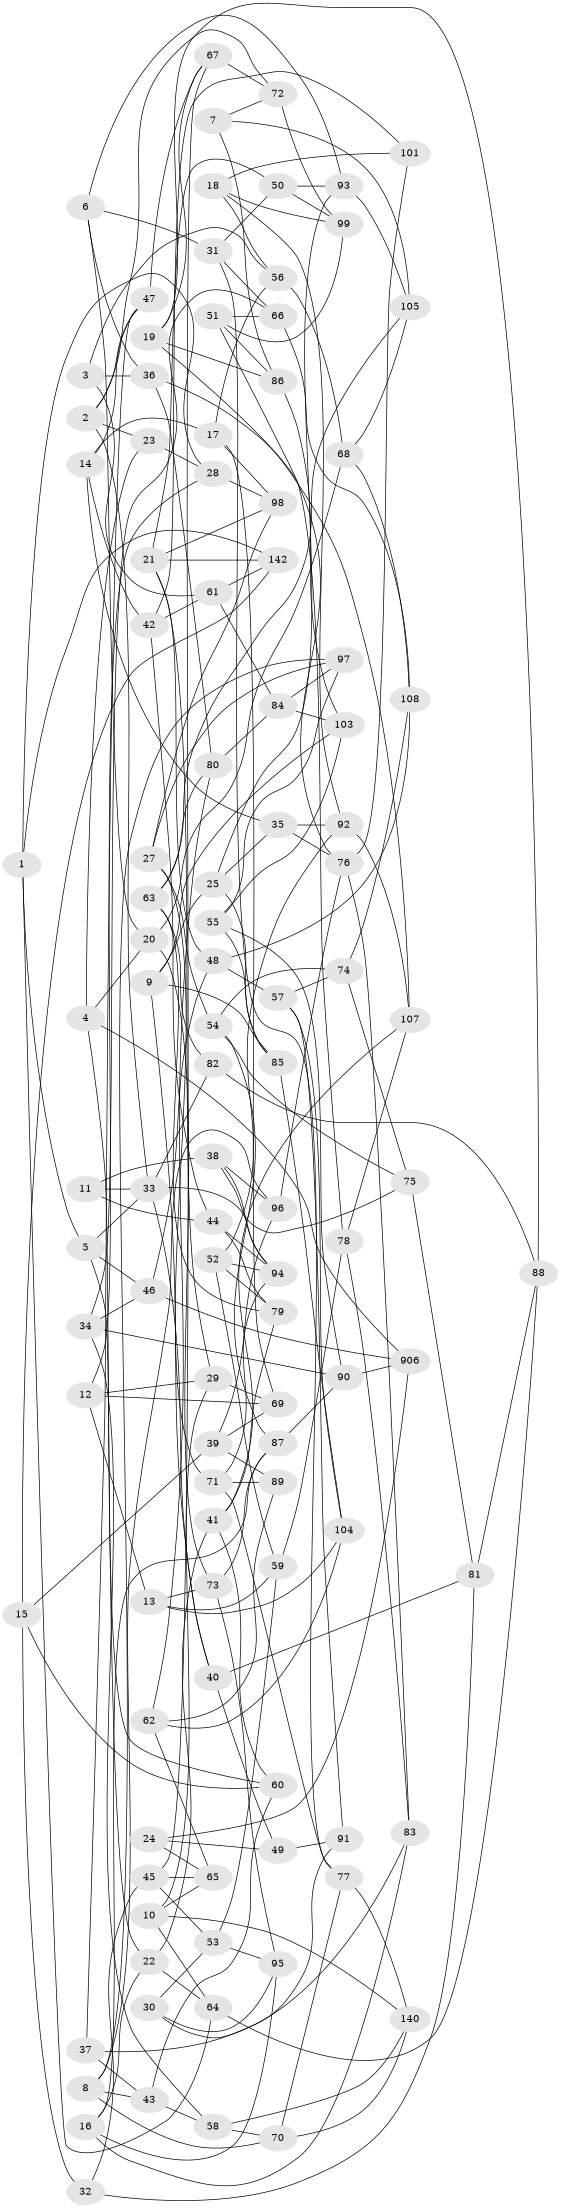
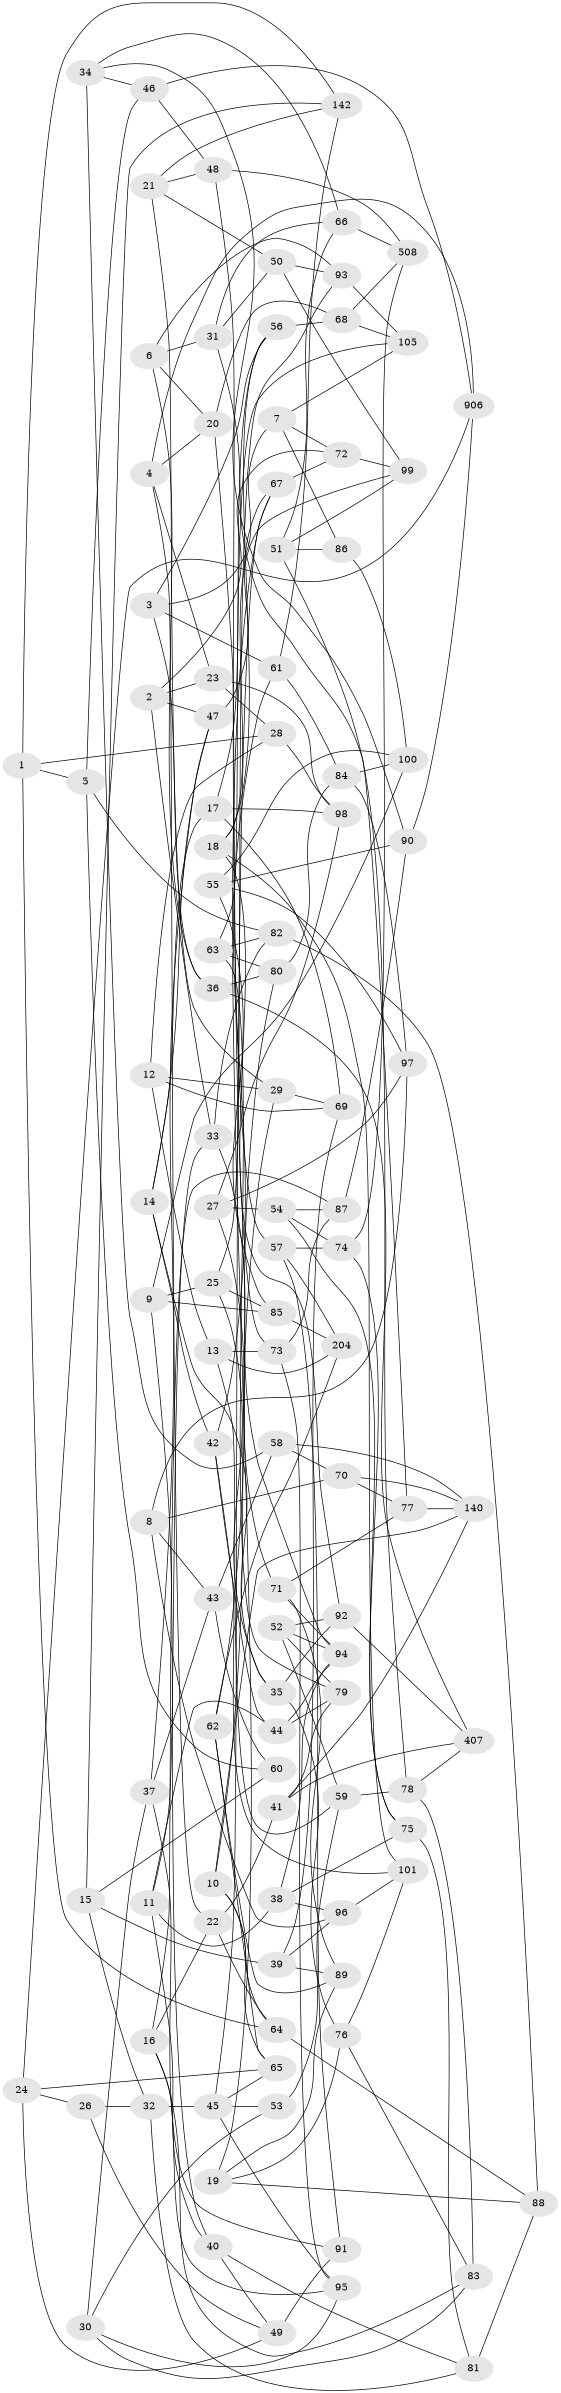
  graph {
    rankdir=LR
    node [color=gray90 style=filled]
    1
    5
    28
    64
    n5 [label=142]
    46
    60
    82
    98
    88
    2
    23
    33
    47
    72
    94
    67
    99
    3
    7
    36
    56
    61
    86
    105
    80
-   107
+   107 [label=407]
    68
    84
    4
    20
    22
    n33 [label=906]
    73
    41
    48
    6
    31
    93
    50
    66
    77
-   103
+   103 [label=100]
    8
    43
    70
    96
    97
    58
    n50 [label=140]
    101
    9
    25
    40
    85
    35
    49
    81
-   104
+   104 [label=204]
    10
    29
    65
    69
    11
    38
    44
    75
    79
    12
    13
    59
    78
    87
    95
    14
    17
    42
    92
    76
    15
    32
    39
    45
    89
    16
    83
    90
    18
    19
-   108
+   108 [label=508]
    21
    57
    24
+   26
    91
    27
    54
    71
    74
    30
    37
    53
    34
    51
    52
    55
    62
    63
    1 -- 5
    1 -- 28
    1 -- 64
    1 -- n5
    5 -- 46
    5 -- 60
-   5 -- 33
+   5 -- 82
    28 -- 98
    64 -- 88
    46 -- n33
    46 -- 48
    82 -- 88
    2 -- 23
    2 -- 33
    2 -- 47
    2 -- 72
    23 -- 28
-   21 -- 98
+   23 -- 98
    33 -- 82
    33 -- 94
    47 -- 67
    72 -- 99
    67 -- 72
+   3 -- 7
    3 -- 36
    3 -- 56
    3 -- 61
    7 -- 72
    7 -- 86
    7 -- 105
    36 -- 80
    36 -- 107
    56 -- 68
    61 -- n5
    61 -- 84
    86 -- 103
    80 -- 84
    68 -- 105
    68 -- 108
    84 -- 103
    84 -- 97
    4 -- 23
    4 -- 20
    4 -- 22
    4 -- n33
    20 -- 68
    20 -- 73
    22 -- 64
    22 -- 41
    73 -- 87
    73 -- 95
-   41 -- 60
+   41 -- n50
    41 -- 107
    41 -- 79
    48 -- 108
    48 -- 57
    6 -- 36
    6 -- 20
    6 -- 31
    6 -- 93
    31 -- 50
    31 -- 66
    31 -- 77
    93 -- 105
    50 -- 99
    50 -- 93
    66 -- 108
    77 -- n50
    8 -- 43
    8 -- 70
    8 -- 96
    8 -- 97
    43 -- 60
    43 -- 58
    70 -- 77
    70 -- n50
-   96 -- 76
+   96 -- 101
    58 -- 70
    58 -- n50
    9 -- 103
    9 -- 25
    9 -- 40
    9 -- 85
    25 -- 93
    25 -- 85
    25 -- 35
    40 -- 49
    40 -- 81
    85 -- 104
    35 -- 92
    35 -- 76
    49 -- 91
    81 -- 88
    10 -- 64
    10 -- n50
    10 -- 29
    10 -- 65
    29 -- 69
    11 -- 33
-   33 -- 40
+   11 -- 40
    11 -- 38
    11 -- 44
    38 -- 94
    38 -- 96
    38 -- 75
    44 -- 94
    44 -- 79
    75 -- 81
    12 -- 28
    12 -- 29
    12 -- 69
    12 -- 13
    13 -- 73
    13 -- 104
    13 -- 59
    59 -- 78
    78 -- 107
    78 -- 83
    87 -- 90
    14 -- 47
    14 -- 35
    14 -- 17
    14 -- 42
    17 -- 98
    17 -- 56
    17 -- 69
    42 -- 61
    42 -- 101
    42 -- 44
    92 -- 107
    76 -- 101
    76 -- 83
    15 -- n5
    15 -- 60
    15 -- 32
    15 -- 39
    32 -- 81
    32 -- 45
    39 -- 96
    39 -- 69
    39 -- 89
    45 -- 67
    45 -- 65
    45 -- 53
    16 -- 22
    16 -- 87
    16 -- 95
    16 -- 83
    90 -- n33
    18 -- 99
    18 -- 56
    18 -- 101
    18 -- 92
    19 -- 88
    19 -- 67
    19 -- 76
-   19 -- 86
+   19 -- 89
    21 -- n5
    21 -- 48
    21 -- 50
    21 -- 29
    57 -- 104
    57 -- 91
    57 -- 74
    24 -- n33
    24 -- 49
    24 -- 65
+   24 -- 26
+   26 -- 49
+   26 -- 32
    27 -- 98
    27 -- 97
    27 -- 54
    27 -- 71
    54 -- 75
    54 -- 87
    54 -- 74
    71 -- 94
    71 -- 77
    71 -- 89
    74 -- 75
    74 -- 108
    30 -- 95
    30 -- 83
+   30 -- 37
    30 -- 53
    37 -- 47
    37 -- 43
    37 -- 91
    53 -- 59
-   53 -- 95
+   45 -- 95
    34 -- 46
    34 -- 66
    34 -- 58
    34 -- 90
    51 -- 99
    51 -- 86
    51 -- 66
    51 -- 78
    52 -- 94
    52 -- 79
    52 -- 59
    52 -- 92
    55 -- 103
    55 -- 97
    55 -- 85
    55 -- 90
    62 -- 80
    62 -- 104
    62 -- 65
    62 -- 89
    63 -- 82
    63 -- 105
    63 -- 80
    63 -- 79
  }
